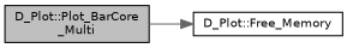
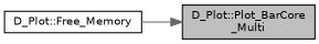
  digraph {
    rankdir=LR
    node [color=black fontname=Helvetica fontsize=10 shape=record style=filled]
    n1 [fillcolor=grey75 fontcolor=black height=0.2 label="D_Plot::Plot_BarCore\l_Multi" width=0.4]
    n2 [fillcolor=white height=0.2 label="D_Plot::Free_Memory" width=0.4]
-   n1 -> n2 [color=gray40 fontname=Helvetica fontsize=10 labelfontname=Helvetica labelfontsize=10 style=solid]
+   n2 -> n1 [color=gray40 fontname=Helvetica fontsize=10 labelfontname=Helvetica labelfontsize=10 style=solid]
  }
